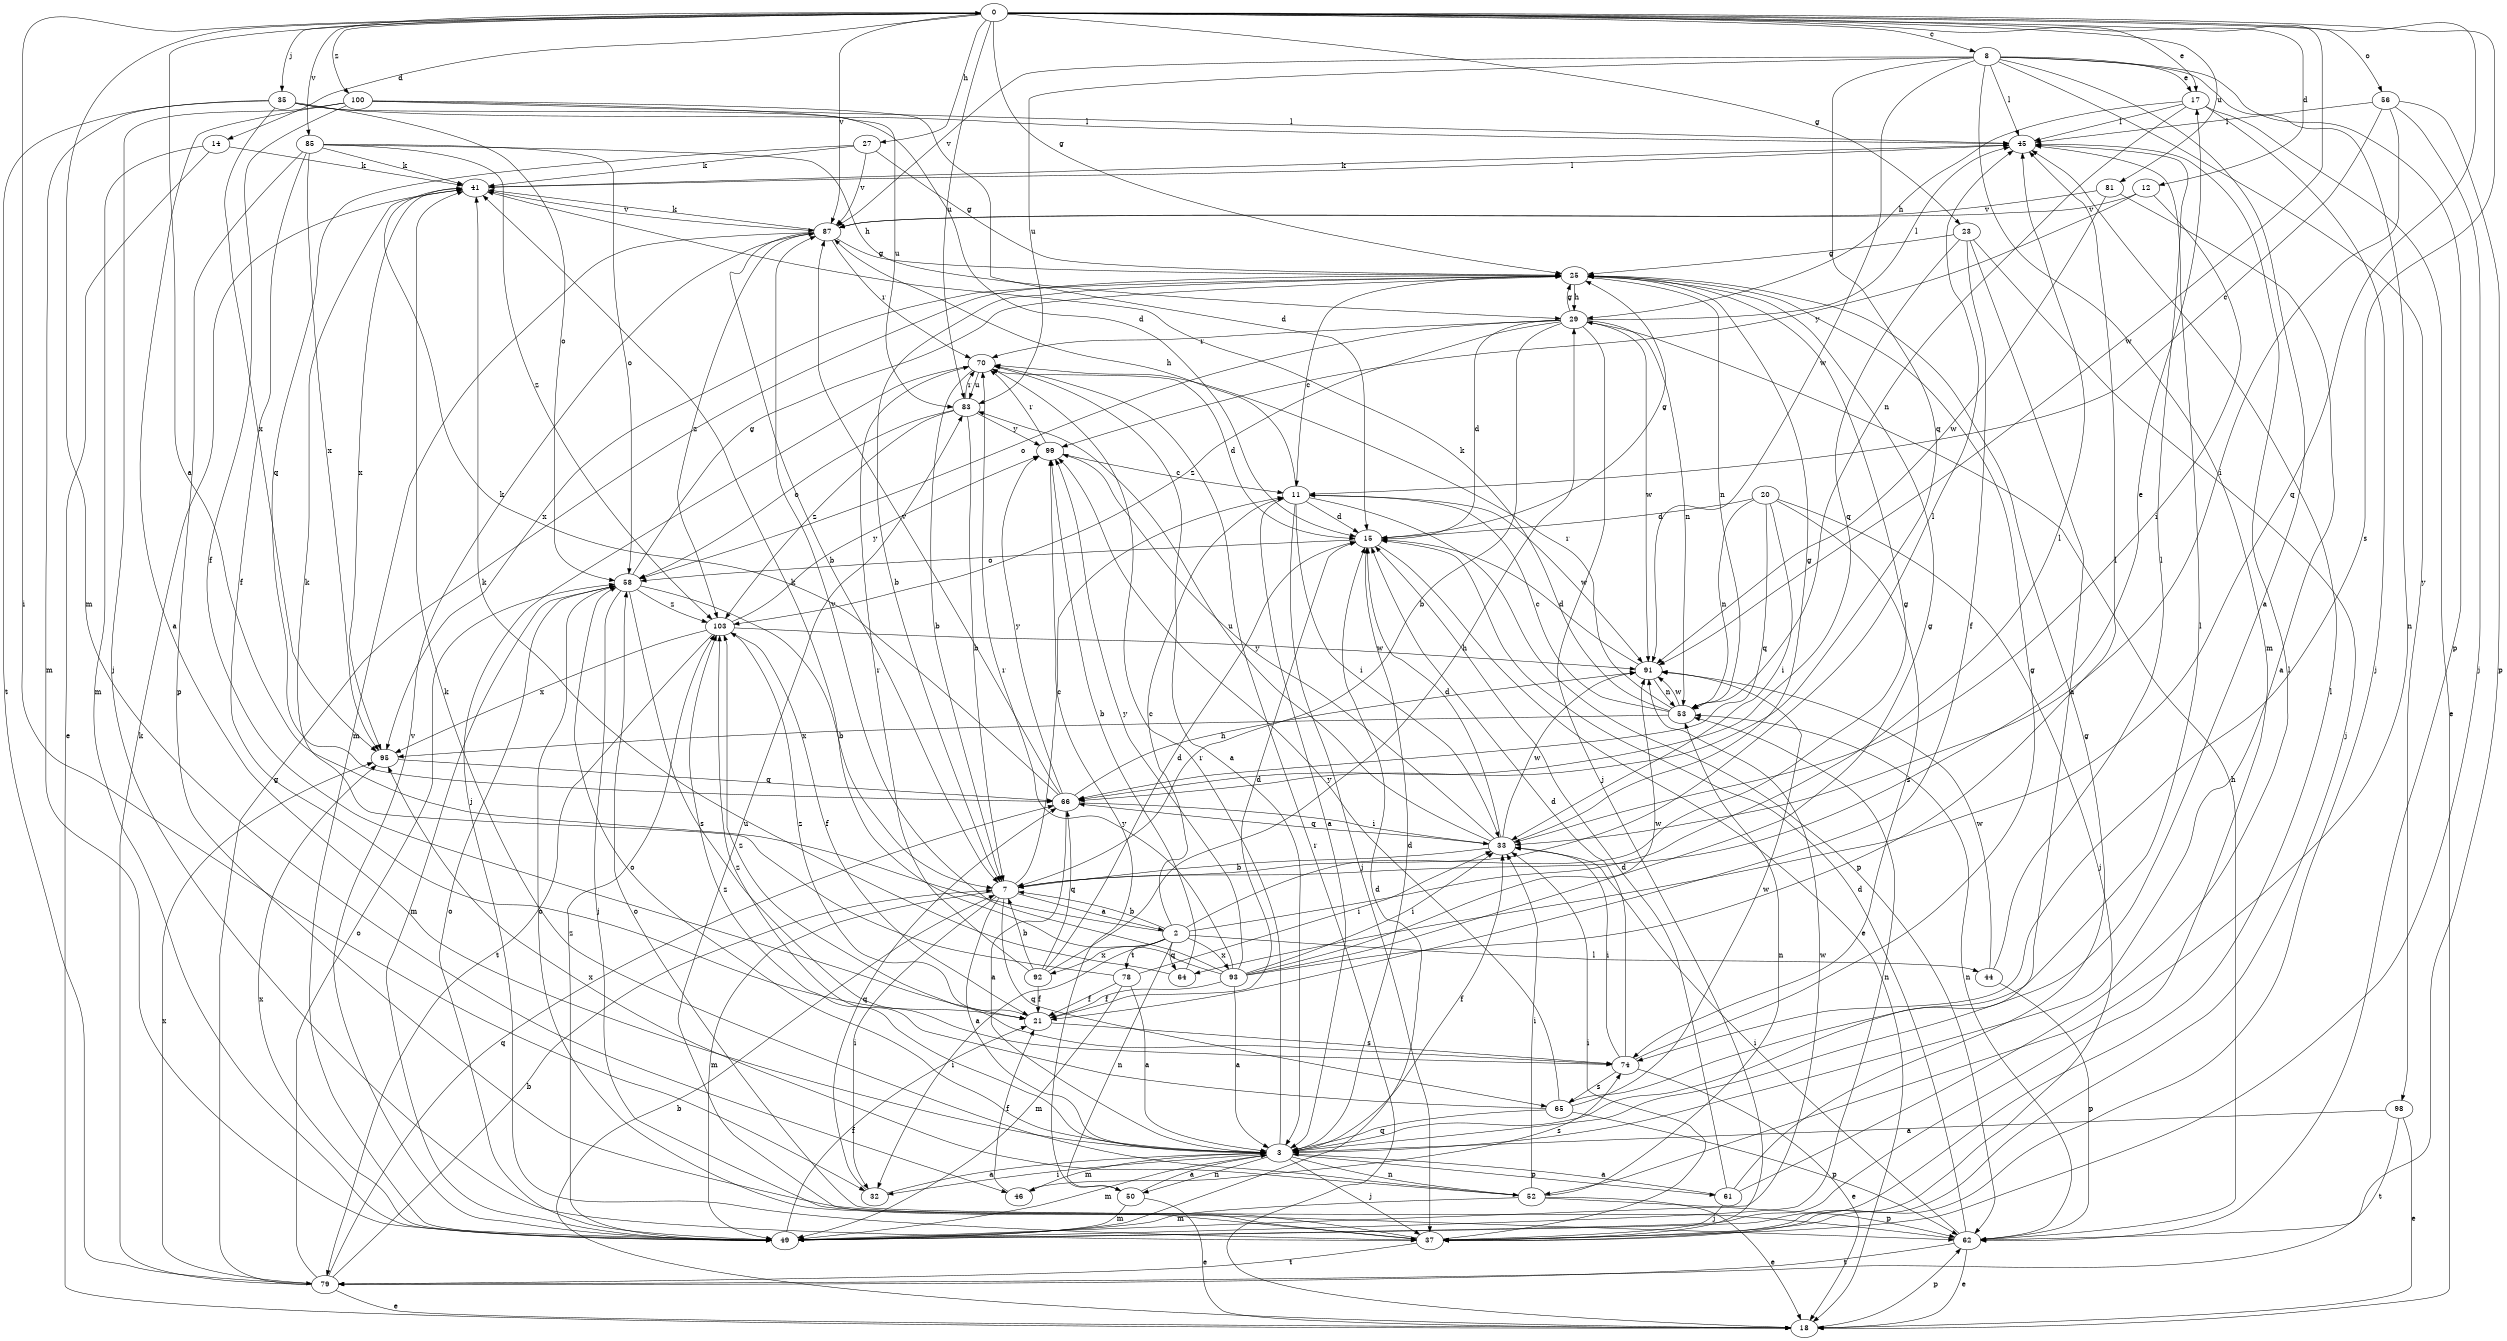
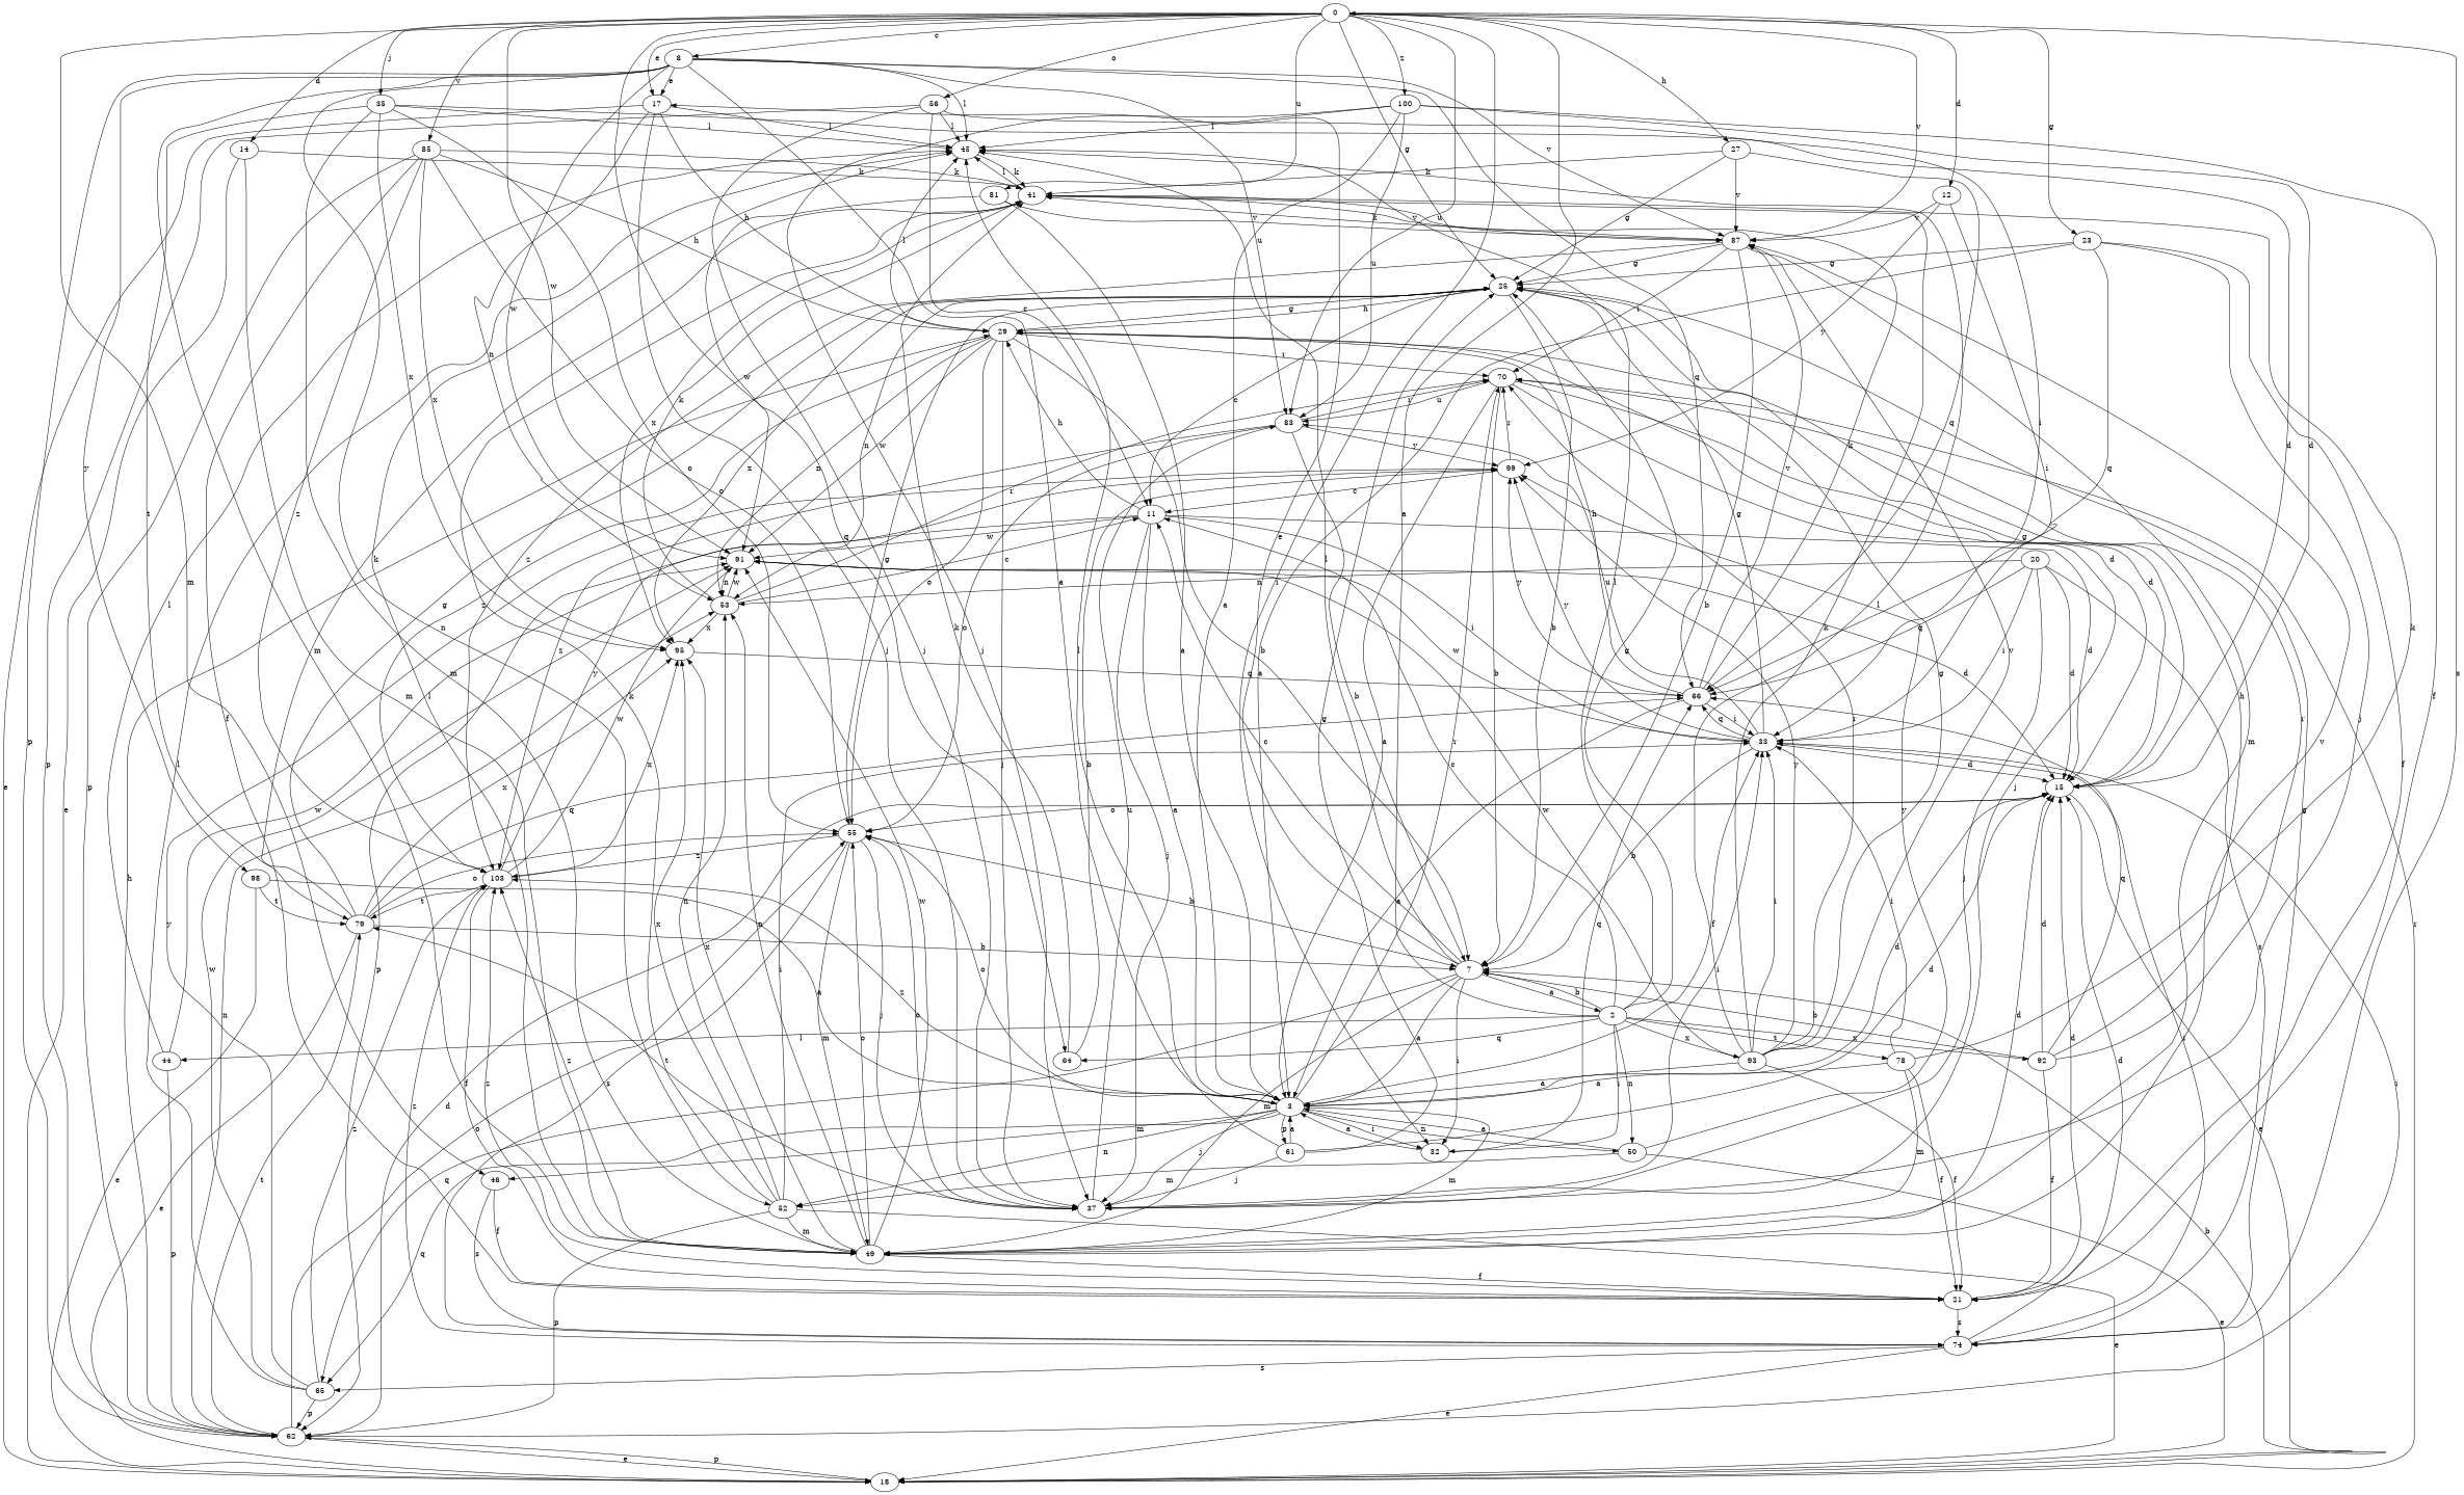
  strict digraph {
    0
    8
    12
    14
    17
    23
    25
    27
    32
    35
    46
    56
    64
    74
    81
    83
    85
    87
    91
    100
    45
    3
    49
    52
    62
    66
    98
    33
    99
    18
    41
    37
    29
    53
    21
    7
    11
    95
    15
-   58
+   58 [label=55]
    79
    65
    103
    70
    2
    44
    50
    78
    92
    93
    61
    20
    0 -> 8 [label=c]
    0 -> 12 [label=d]
    0 -> 14 [label=d]
    0 -> 17 [label=e]
    0 -> 23 [label=g]
    0 -> 25 [label=g]
    0 -> 27 [label=h]
    0 -> 32 [label=i]
    0 -> 35 [label=j]
    0 -> 46 [label=m]
    0 -> 56 [label=o]
    0 -> 64 [label=q]
    0 -> 74 [label=s]
    0 -> 81 [label=u]
    0 -> 83 [label=u]
    0 -> 85 [label=v]
    0 -> 87 [label=v]
    0 -> 91 [label=w]
    0 -> 100 [label=z]
    8 -> 17 [label=e]
    8 -> 83 [label=u]
    8 -> 87 [label=v]
    8 -> 91 [label=w]
    8 -> 45 [label=l]
    8 -> 3 [label=a]
    8 -> 49 [label=m]
    8 -> 52 [label=n]
    8 -> 62 [label=p]
    8 -> 66 [label=q]
    8 -> 98 [label=y]
    12 -> 87 [label=v]
    12 -> 33 [label=i]
    12 -> 99 [label=y]
    14 -> 49 [label=m]
    14 -> 18 [label=e]
    14 -> 41 [label=k]
    17 -> 45 [label=l]
    17 -> 18 [label=e]
    17 -> 37 [label=j]
    17 -> 29 [label=h]
    17 -> 53 [label=n]
    23 -> 25 [label=g]
    23 -> 3 [label=a]
    23 -> 66 [label=q]
    23 -> 37 [label=j]
    23 -> 21 [label=f]
    25 -> 29 [label=h]
    25 -> 53 [label=n]
    25 -> 7 [label=b]
    25 -> 11 [label=c]
    25 -> 95 [label=x]
    27 -> 25 [label=g]
    27 -> 87 [label=v]
    27 -> 66 [label=q]
    27 -> 41 [label=k]
    32 -> 3 [label=a]
    32 -> 66 [label=q]
    35 -> 45 [label=l]
    35 -> 49 [label=m]
    35 -> 95 [label=x]
    35 -> 15 [label=d]
    35 -> 58 [label=o]
    35 -> 79 [label=t]
    46 -> 74 [label=s]
    46 -> 21 [label=f]
    56 -> 45 [label=l]
    56 -> 62 [label=p]
    56 -> 33 [label=i]
    56 -> 37 [label=j]
    56 -> 11 [label=c]
    64 -> 99 [label=b]
    64 -> 41 [label=k]
    74 -> 25 [label=g]
    74 -> 33 [label=i]
    74 -> 18 [label=e]
    74 -> 15 [label=d]
    74 -> 65 [label=s]
    74 -> 103 [label=z]
    81 -> 87 [label=v]
    81 -> 91 [label=w]
    81 -> 3 [label=a]
    83 -> 99 [label=y]
    83 -> 7 [label=b]
    83 -> 58 [label=o]
    83 -> 103 [label=z]
    83 -> 70 [label=r]
    85 -> 62 [label=p]
    85 -> 41 [label=k]
    85 -> 29 [label=h]
    85 -> 21 [label=f]
    85 -> 95 [label=x]
    85 -> 58 [label=o]
    85 -> 103 [label=z]
    87 -> 25 [label=g]
    87 -> 49 [label=m]
    87 -> 41 [label=k]
    87 -> 7 [label=b]
    87 -> 103 [label=z]
    87 -> 70 [label=r]
    91 -> 53 [label=n]
    91 -> 15 [label=d]
    100 -> 83 [label=u]
    100 -> 45 [label=l]
    100 -> 3 [label=a]
    100 -> 37 [label=j]
    100 -> 21 [label=f]
    100 -> 15 [label=d]
    45 -> 41 [label=k]
    3 -> 32 [label=i]
    3 -> 46 [label=m]
    3 -> 49 [label=m]
    3 -> 52 [label=n]
    3 -> 33 [label=f]
    3 -> 37 [label=j]
    3 -> 15 [label=d]
    3 -> 58 [label=o]
-   65 -> 3 [label=q]
+   3 -> 65 [label=q]
    3 -> 103 [label=z]
    3 -> 70 [label=r]
    3 -> 50 [label=n]
    3 -> 61 [label=p]
    49 -> 87 [label=v]
    49 -> 91 [label=w]
    49 -> 45 [label=l]
    49 -> 53 [label=n]
    49 -> 21 [label=f]
    49 -> 95 [label=x]
    49 -> 15 [label=d]
    49 -> 58 [label=o]
    49 -> 103 [label=z]
    52 -> 49 [label=m]
    52 -> 62 [label=p]
    52 -> 33 [label=i]
    52 -> 18 [label=e]
    52 -> 41 [label=k]
    52 -> 53 [label=n]
    52 -> 95 [label=x]
    62 -> 33 [label=i]
    62 -> 18 [label=e]
    62 -> 29 [label=h]
    62 -> 53 [label=n]
    62 -> 15 [label=d]
    62 -> 58 [label=o]
    62 -> 79 [label=t]
    66 -> 87 [label=v]
    66 -> 3 [label=a]
    66 -> 33 [label=i]
    66 -> 99 [label=y]
    66 -> 41 [label=k]
-   66 -> 91 [label=h]
+   66 -> 29 [label=h]
    98 -> 3 [label=a]
    98 -> 18 [label=e]
    98 -> 79 [label=t]
    33 -> 25 [label=g]
    33 -> 83 [label=u]
    33 -> 91 [label=w]
    33 -> 66 [label=q]
    33 -> 99 [label=y]
    33 -> 7 [label=b]
    33 -> 15 [label=d]
    99 -> 11 [label=c]
    99 -> 70 [label=r]
    18 -> 62 [label=p]
    18 -> 7 [label=b]
    18 -> 70 [label=r]
    41 -> 87 [label=v]
    41 -> 45 [label=l]
    41 -> 95 [label=x]
    37 -> 83 [label=u]
    37 -> 33 [label=i]
    37 -> 58 [label=o]
    37 -> 79 [label=t]
    29 -> 25 [label=g]
    29 -> 91 [label=w]
    29 -> 45 [label=l]
    29 -> 37 [label=j]
    29 -> 53 [label=n]
    29 -> 7 [label=b]
    29 -> 15 [label=d]
    29 -> 58 [label=o]
    29 -> 103 [label=z]
    29 -> 70 [label=r]
    53 -> 91 [label=w]
    53 -> 41 [label=k]
    53 -> 11 [label=c]
    53 -> 95 [label=x]
    53 -> 70 [label=r]
    21 -> 74 [label=s]
    21 -> 15 [label=d]
    21 -> 103 [label=z]
    7 -> 17 [label=e]
    7 -> 32 [label=i]
    7 -> 45 [label=l]
    7 -> 3 [label=a]
    7 -> 49 [label=m]
    7 -> 11 [label=c]
    7 -> 65 [label=q]
    7 -> 2 [label=a]
    11 -> 91 [label=w]
    11 -> 3 [label=a]
    11 -> 62 [label=p]
    11 -> 33 [label=i]
    11 -> 37 [label=j]
-   11 -> 87 [label=h]
+   11 -> 29 [label=h]
    11 -> 15 [label=d]
    95 -> 66 [label=q]
    15 -> 25 [label=g]
    15 -> 18 [label=e]
    15 -> 58 [label=o]
    58 -> 25 [label=g]
    58 -> 74 [label=s]
    58 -> 49 [label=m]
    58 -> 37 [label=j]
    58 -> 7 [label=b]
    58 -> 103 [label=z]
    79 -> 25 [label=g]
    79 -> 66 [label=q]
    79 -> 18 [label=e]
    79 -> 41 [label=k]
    79 -> 7 [label=b]
    79 -> 95 [label=x]
    79 -> 58 [label=o]
    65 -> 91 [label=w]
    65 -> 45 [label=l]
    65 -> 62 [label=p]
    65 -> 99 [label=y]
    65 -> 103 [label=z]
    103 -> 91 [label=w]
    103 -> 99 [label=y]
    103 -> 21 [label=f]
    103 -> 95 [label=x]
    103 -> 79 [label=t]
    70 -> 83 [label=u]
    70 -> 3 [label=a]
    70 -> 37 [label=j]
    70 -> 7 [label=b]
    70 -> 15 [label=d]
    2 -> 0 [label=a]
    2 -> 25 [label=g]
    2 -> 32 [label=i]
    2 -> 64 [label=q]
    2 -> 45 [label=l]
    2 -> 7 [label=b]
    2 -> 11 [label=c]
    2 -> 44 [label=l]
    2 -> 50 [label=n]
    2 -> 78 [label=t]
    2 -> 92 [label=x]
    2 -> 93 [label=x]
    44 -> 91 [label=w]
    44 -> 45 [label=l]
    44 -> 62 [label=p]
    50 -> 3 [label=a]
-   50 -> 49 [label=m]
+   50 -> 52 [label=m]
    50 -> 99 [label=y]
    50 -> 18 [label=e]
    78 -> 3 [label=a]
    78 -> 49 [label=m]
    78 -> 33 [label=i]
    78 -> 41 [label=k]
    78 -> 21 [label=f]
    92 -> 66 [label=q]
    92 -> 29 [label=h]
    92 -> 21 [label=f]
    92 -> 7 [label=b]
    92 -> 15 [label=d]
    92 -> 70 [label=r]
    93 -> 25 [label=g]
    93 -> 87 [label=v]
    93 -> 91 [label=w]
    93 -> 45 [label=l]
    93 -> 3 [label=a]
    93 -> 33 [label=i]
    93 -> 99 [label=y]
    93 -> 41 [label=k]
    93 -> 21 [label=f]
    93 -> 70 [label=r]
    61 -> 25 [label=g]
    61 -> 45 [label=l]
    61 -> 3 [label=a]
    61 -> 37 [label=j]
    61 -> 15 [label=d]
    20 -> 74 [label=s]
    20 -> 66 [label=q]
    20 -> 33 [label=i]
    20 -> 37 [label=j]
    20 -> 53 [label=n]
    20 -> 15 [label=d]
  }
